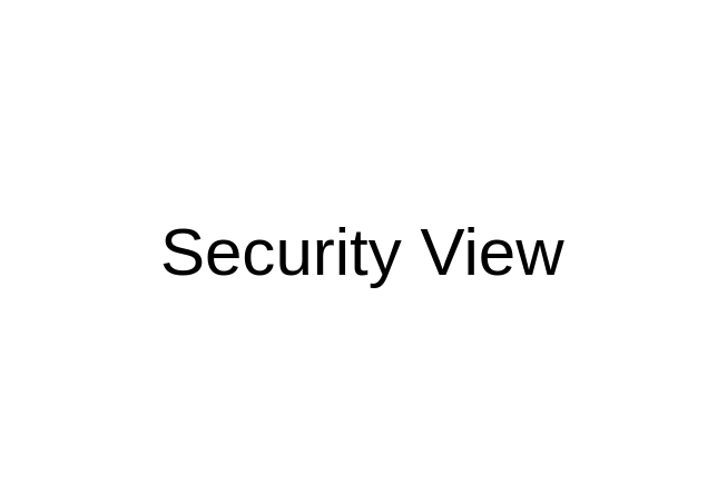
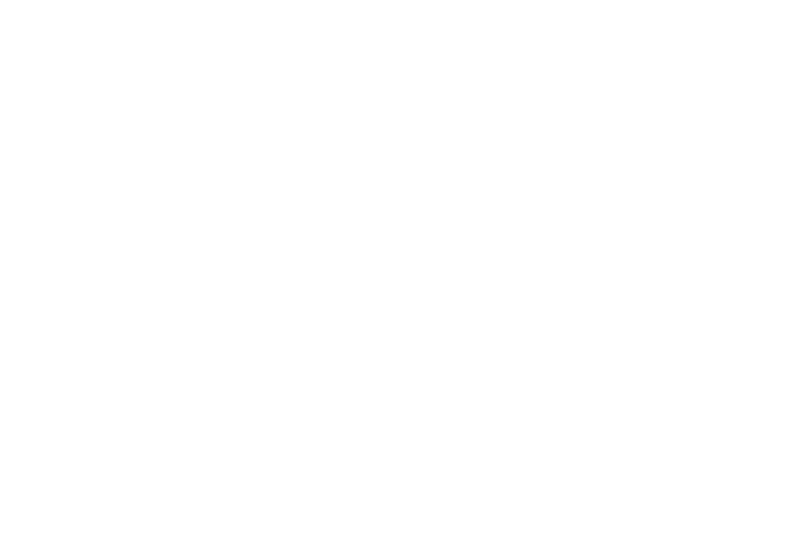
  <mxCell id="0" />
  <mxCell id="1" value="Title" parent="0" />
- <mxCell id="2" value="Security View" style="text;html=1;strokeColor=none;fillColor=none;align=center;verticalAlign=middle;whiteSpace=wrap;rounded=0;fontSize=48;opacity=30;" vertex="1" parent="1"><mxGeometry x="20" y="20" width="480" height="320" as="geometry" /></mxCell>
  <mxCell id="3" value="About" parent="0" />
